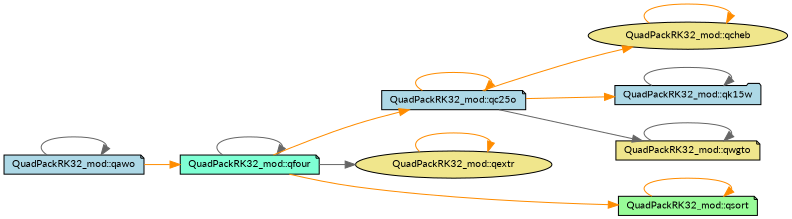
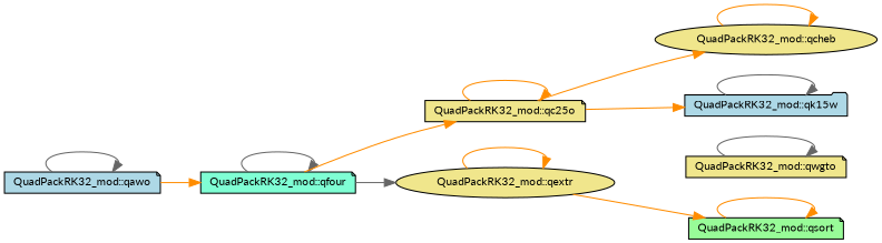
  digraph {
    fontname=Lato
    rankdir=LR
    node [color=black fillcolor=lightblue fontname=Lato fontsize=10 shape=note style=filled]
    edge [color=darkorange fontname=Lato fontsize=10 labelfontname=Helvetica labelfontsize=10 style=solid]
    n1 [fontcolor=black height=0.2 label="QuadPackRK32_mod::qawo" width=0.4]
    n2 [fillcolor=aquamarine height=0.2 label="QuadPackRK32_mod::qfour" width=0.4]
-   n3 [height=0.2 label="QuadPackRK32_mod::qc25o" width=0.4]
+   n3 [fillcolor=khaki height=0.2 label="QuadPackRK32_mod::qc25o" width=0.4]
    n4 [fillcolor=khaki height=0.2 label="QuadPackRK32_mod::qextr" shape=ellipse width=0.4]
    n5 [fillcolor=palegreen height=0.2 label="QuadPackRK32_mod::qsort" width=0.4]
    n6 [fillcolor=khaki height=0.2 label="QuadPackRK32_mod::qcheb" shape=ellipse width=0.4]
    n7 [height=0.2 label="QuadPackRK32_mod::qk15w" shape=folder width=0.4]
    n8 [fillcolor=khaki height=0.2 label="QuadPackRK32_mod::qwgto" width=0.4]
    n1 -> n1 [color=gray40]
    n1 -> n2
    n2 -> n2 [color=gray40]
    n2 -> n3
    n2 -> n4 [color=gray40]
-   n2 -> n5
+   n4 -> n5
    n3 -> n3
    n3 -> n6
    n3 -> n7
-   n3 -> n8 [color=gray40]
    n4 -> n4
    n5 -> n5
    n6 -> n6
    n7 -> n7 [color=gray40]
    n8 -> n8 [color=gray40]
  }
